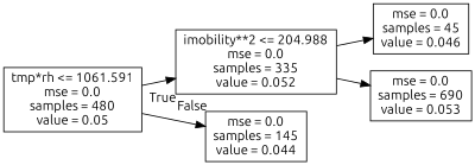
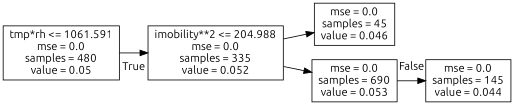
  digraph {
    fontname=Ubuntu
    rankdir=LR
    node [fontname=Ubuntu shape=box]
    edge [fontname=Ubuntu]
    n1 [label="tmp*rh <= 1061.591\nmse = 0.0\nsamples = 480\nvalue = 0.05"]
    n2 [label="imobility**2 <= 204.988\nmse = 0.0\nsamples = 335\nvalue = 0.052"]
    n3 [label="mse = 0.0\nsamples = 145\nvalue = 0.044"]
    n4 [label="mse = 0.0\nsamples = 45\nvalue = 0.046"]
    n5 [label="mse = 0.0\nsamples = 690\nvalue = 0.053"]
    n1 -> n2 [headlabel=True labelangle=45 labeldistance=2.5]
-   n1 -> n3 [headlabel=False labelangle=-45 labeldistance=2.5]
+   n5 -> n3 [headlabel=False labelangle=-45 labeldistance=2.5]
    n2 -> n4
    n2 -> n5
  }
